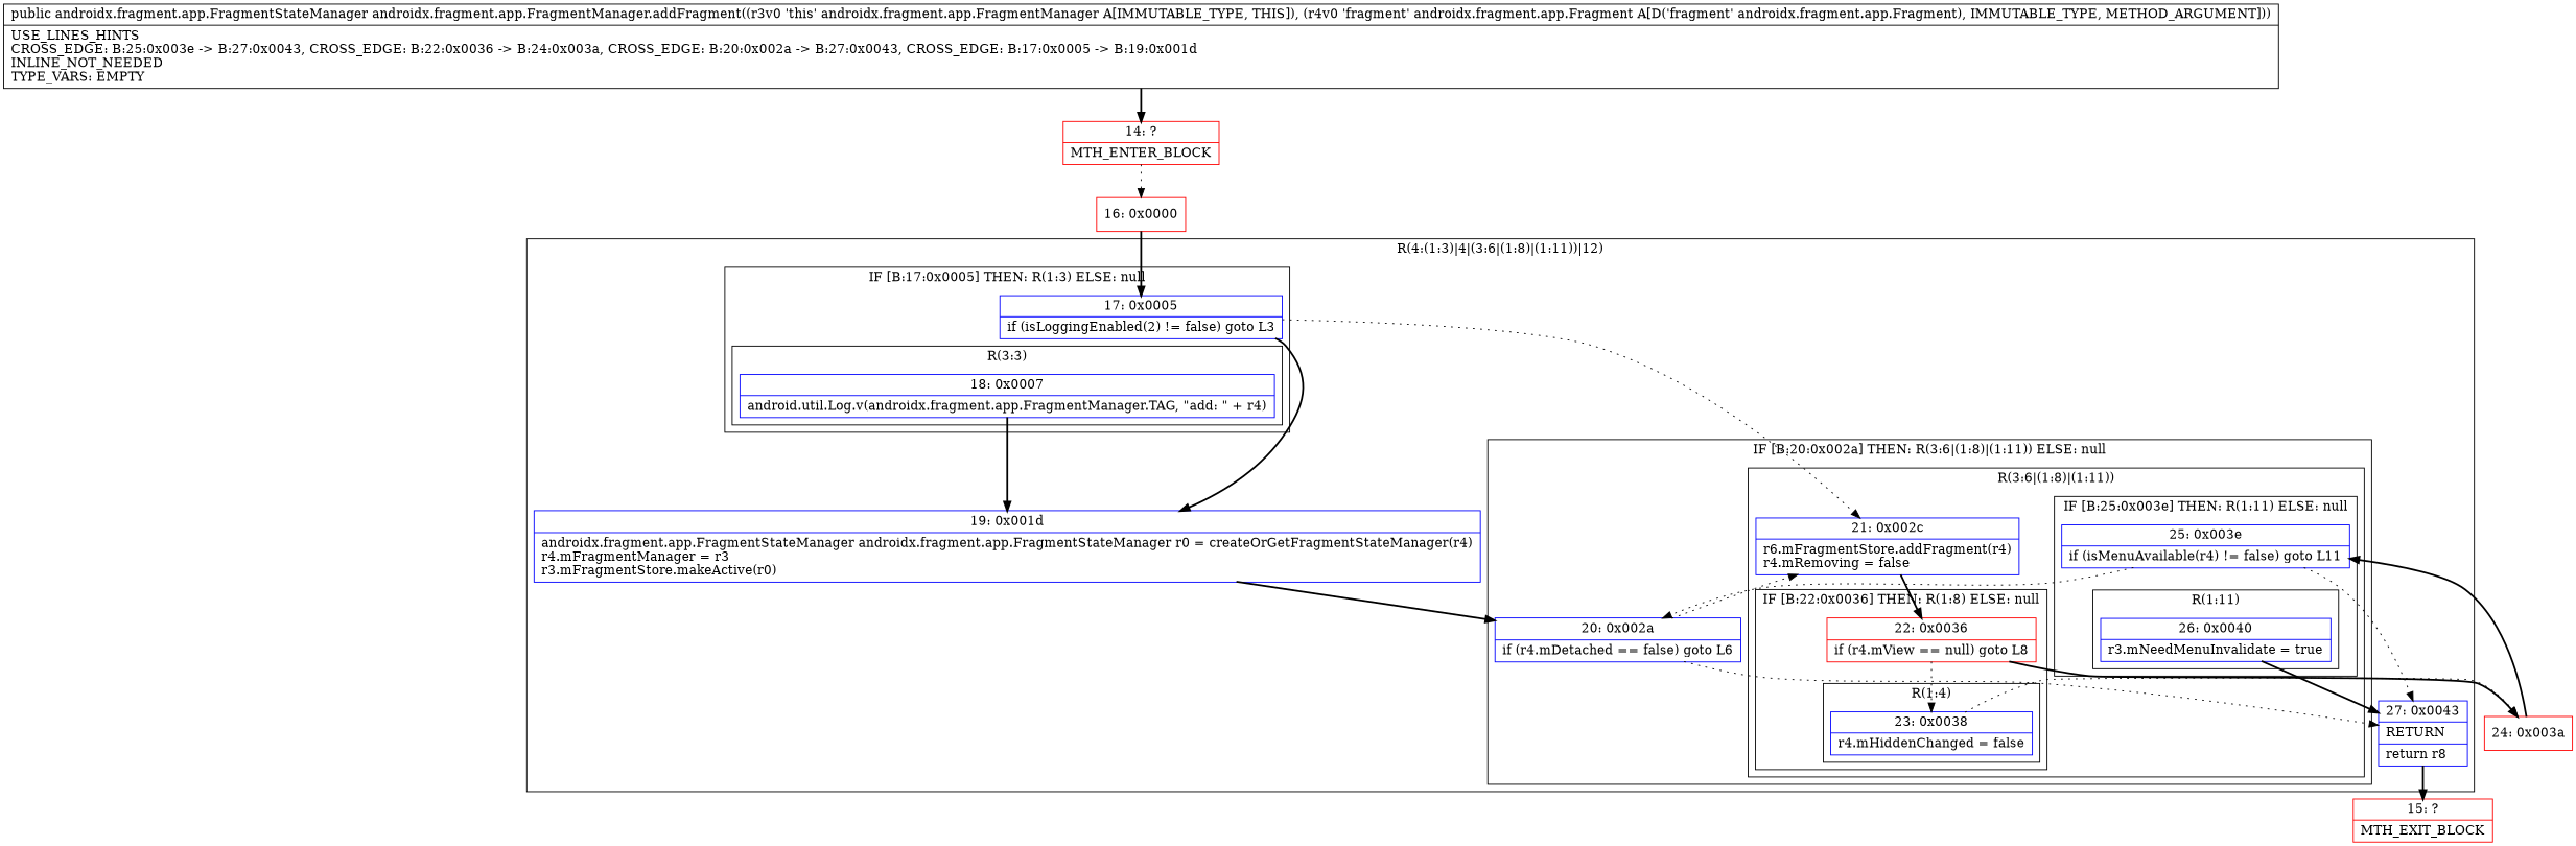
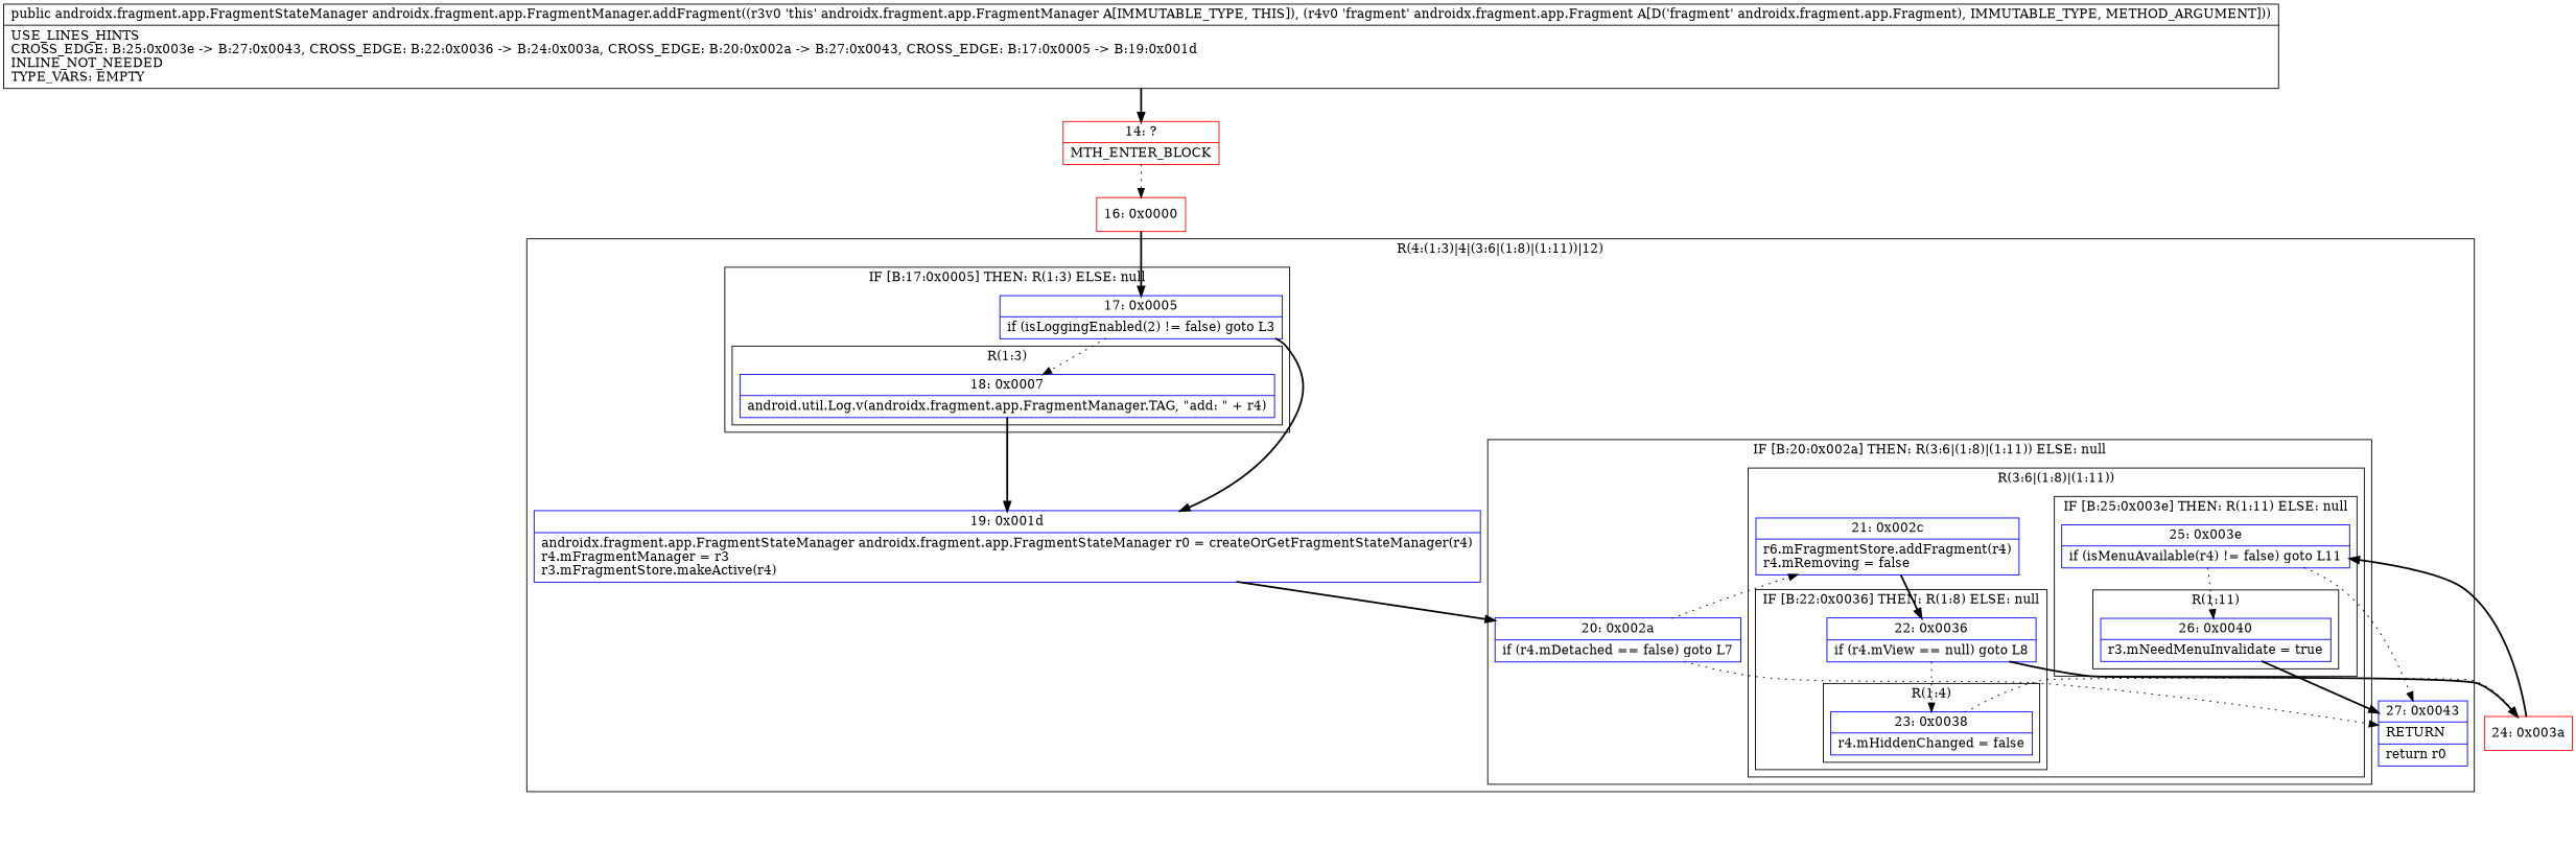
  digraph {
    node [color=blue shape=record]
    edge [style=bold]
    n1 [label="{18\:\ 0x0007|android.util.Log.v(androidx.fragment.app.FragmentManager.TAG, \"add: \" + r4)\l}"]
    n2 [label="{17\:\ 0x0005|if (isLoggingEnabled(2) != false) goto L3\l}"]
    n3 [label="{23\:\ 0x0038|r4.mHiddenChanged = false\l}"]
-   n4 [color=red label="{22\:\ 0x0036|if (r4.mView == null) goto L8\l}"]
+   n4 [label="{22\:\ 0x0036|if (r4.mView == null) goto L8\l}"]
    n5 [label="{26\:\ 0x0040|r3.mNeedMenuInvalidate = true\l}"]
    n6 [label="{25\:\ 0x003e|if (isMenuAvailable(r4) != false) goto L11\l}"]
    n7 [label="{21\:\ 0x002c|r6.mFragmentStore.addFragment(r4)\lr4.mRemoving = false\l}"]
-   n8 [label="{20\:\ 0x002a|if (r4.mDetached == false) goto L6\l}"]
-   n9 [label="{19\:\ 0x001d|androidx.fragment.app.FragmentStateManager androidx.fragment.app.FragmentStateManager r0 = createOrGetFragmentStateManager(r4)\lr4.mFragmentManager = r3\lr3.mFragmentStore.makeActive(r0)\l}"]
-   n10 [label="{27\:\ 0x0043|RETURN\l|return r8\l}"]
+   n8 [label="{20\:\ 0x002a|if (r4.mDetached == false) goto L7\l}"]
+   n9 [label="{19\:\ 0x001d|androidx.fragment.app.FragmentStateManager androidx.fragment.app.FragmentStateManager r0 = createOrGetFragmentStateManager(r4)\lr4.mFragmentManager = r3\lr3.mFragmentStore.makeActive(r4)\l}"]
+   n10 [label="{27\:\ 0x0043|RETURN\l|return r0\l}"]
    n11 [color=red label="{24\:\ 0x003a}"]
-   n12 [color=red label="{15\:\ ?|MTH_EXIT_BLOCK\l}"]
    n13 [color=red label="{14\:\ ?|MTH_ENTER_BLOCK\l}"]
    n14 [color=red label="{16\:\ 0x0000}"]
    n15 [label="{public androidx.fragment.app.FragmentStateManager androidx.fragment.app.FragmentManager.addFragment((r3v0 'this' androidx.fragment.app.FragmentManager A[IMMUTABLE_TYPE, THIS]), (r4v0 'fragment' androidx.fragment.app.Fragment A[D('fragment' androidx.fragment.app.Fragment), IMMUTABLE_TYPE, METHOD_ARGUMENT]))  | USE_LINES_HINTS\lCROSS_EDGE: B:25:0x003e \-\> B:27:0x0043, CROSS_EDGE: B:22:0x0036 \-\> B:24:0x003a, CROSS_EDGE: B:20:0x002a \-\> B:27:0x0043, CROSS_EDGE: B:17:0x0005 \-\> B:19:0x001d\lINLINE_NOT_NEEDED\lTYPE_VARS: EMPTY\l}" color=""]
    subgraph cluster_1 {
      label="R(4:(1:3)|4|(3:6|(1:8)|(1:11))|12)"
      n9
      n10
      subgraph cluster_2 {
        label="IF [B:17:0x0005] THEN: R(1:3) ELSE: null"
        n2
        subgraph cluster_3 {
-         label="R(3:3)"
+         label="R(1:3)"
          n1
        }
      }
      subgraph cluster_4 {
        label="IF [B:20:0x002a] THEN: R(3:6|(1:8)|(1:11)) ELSE: null"
        n8
        subgraph cluster_5 {
          label="R(3:6|(1:8)|(1:11))"
          n7
          subgraph cluster_6 {
            label="IF [B:22:0x0036] THEN: R(1:8) ELSE: null"
            n4
            subgraph cluster_7 {
              label="R(1:4)"
              n3
            }
          }
          subgraph cluster_8 {
            label="IF [B:25:0x003e] THEN: R(1:11) ELSE: null"
            n6
            subgraph cluster_9 {
              label="R(1:11)"
              n5
            }
          }
        }
      }
    }
    n1 -> n9
-   n2 -> n7 [style=dotted]
+   n2 -> n1 [style=dotted]
    n2 -> n9
    n3 -> n11 [style=dotted]
    n4 -> n3 [style=dotted]
    n4 -> n11
    n5 -> n10
-   n6 -> n8 [style=dotted]
+   n6 -> n5 [style=dotted]
    n6 -> n10 [style=dotted]
    n7 -> n4
    n8 -> n7 [style=dotted]
    n8 -> n10 [style=dotted]
    n9 -> n8
-   n10 -> n12
    n11 -> n6
    n13 -> n14 [style=dotted]
    n14 -> n2
    n15 -> n13
  }
